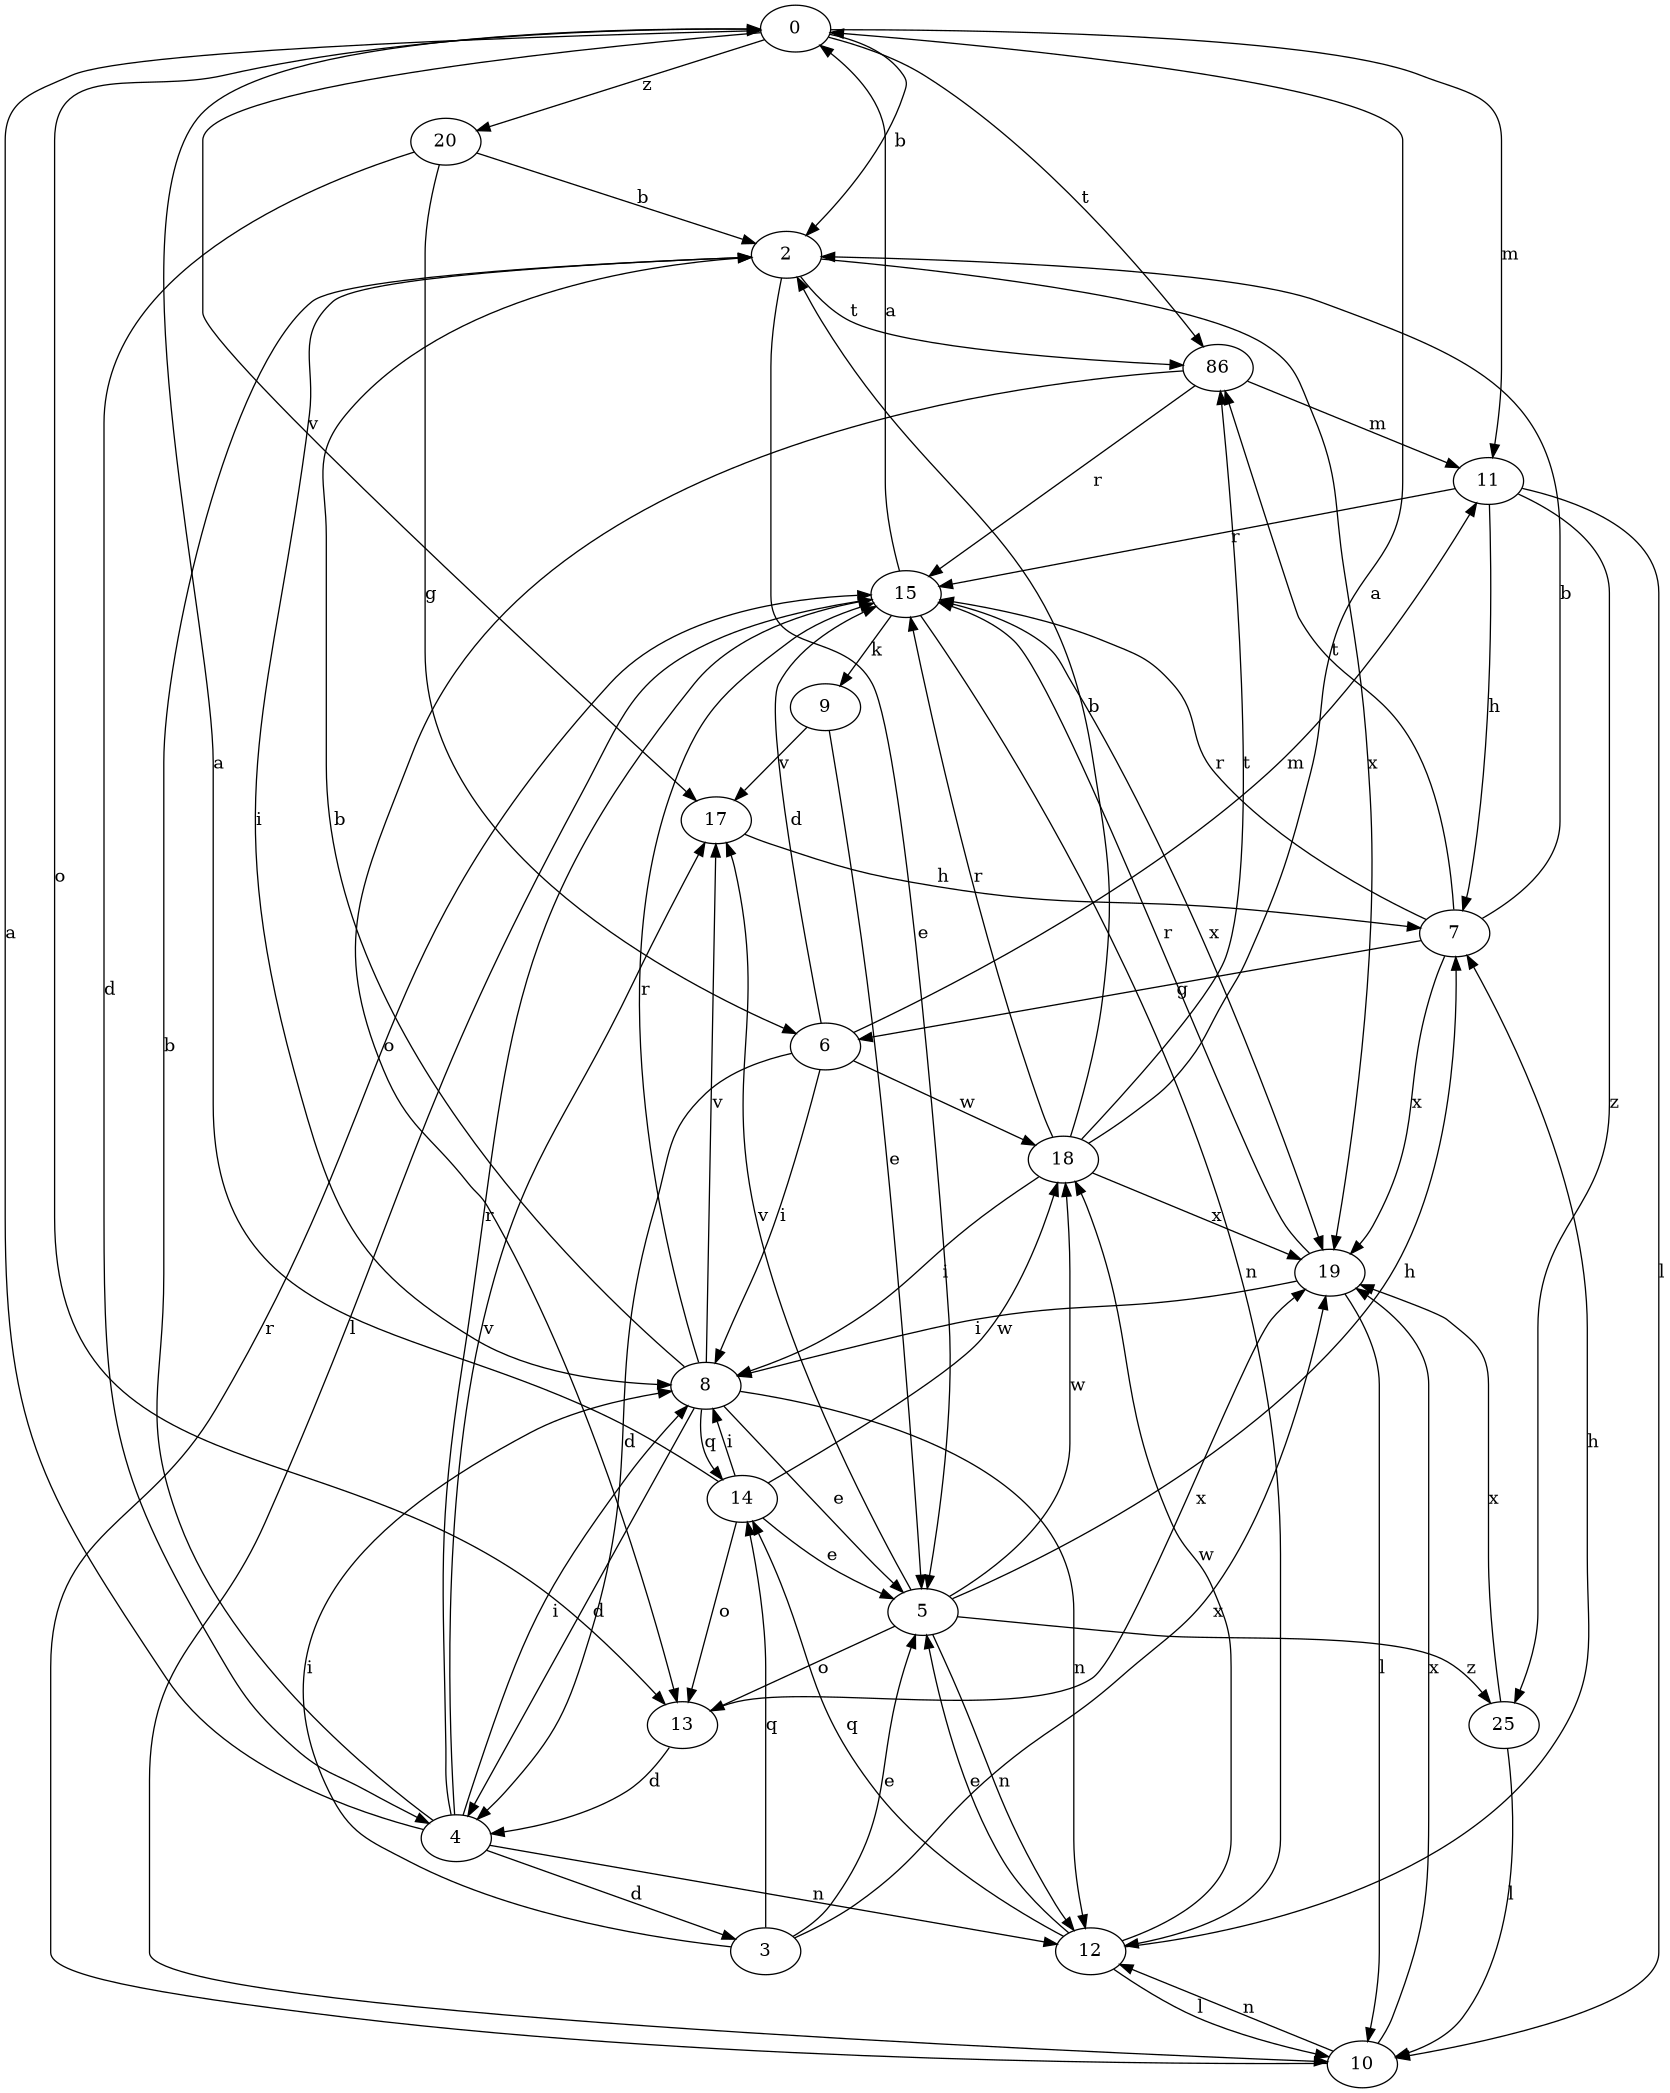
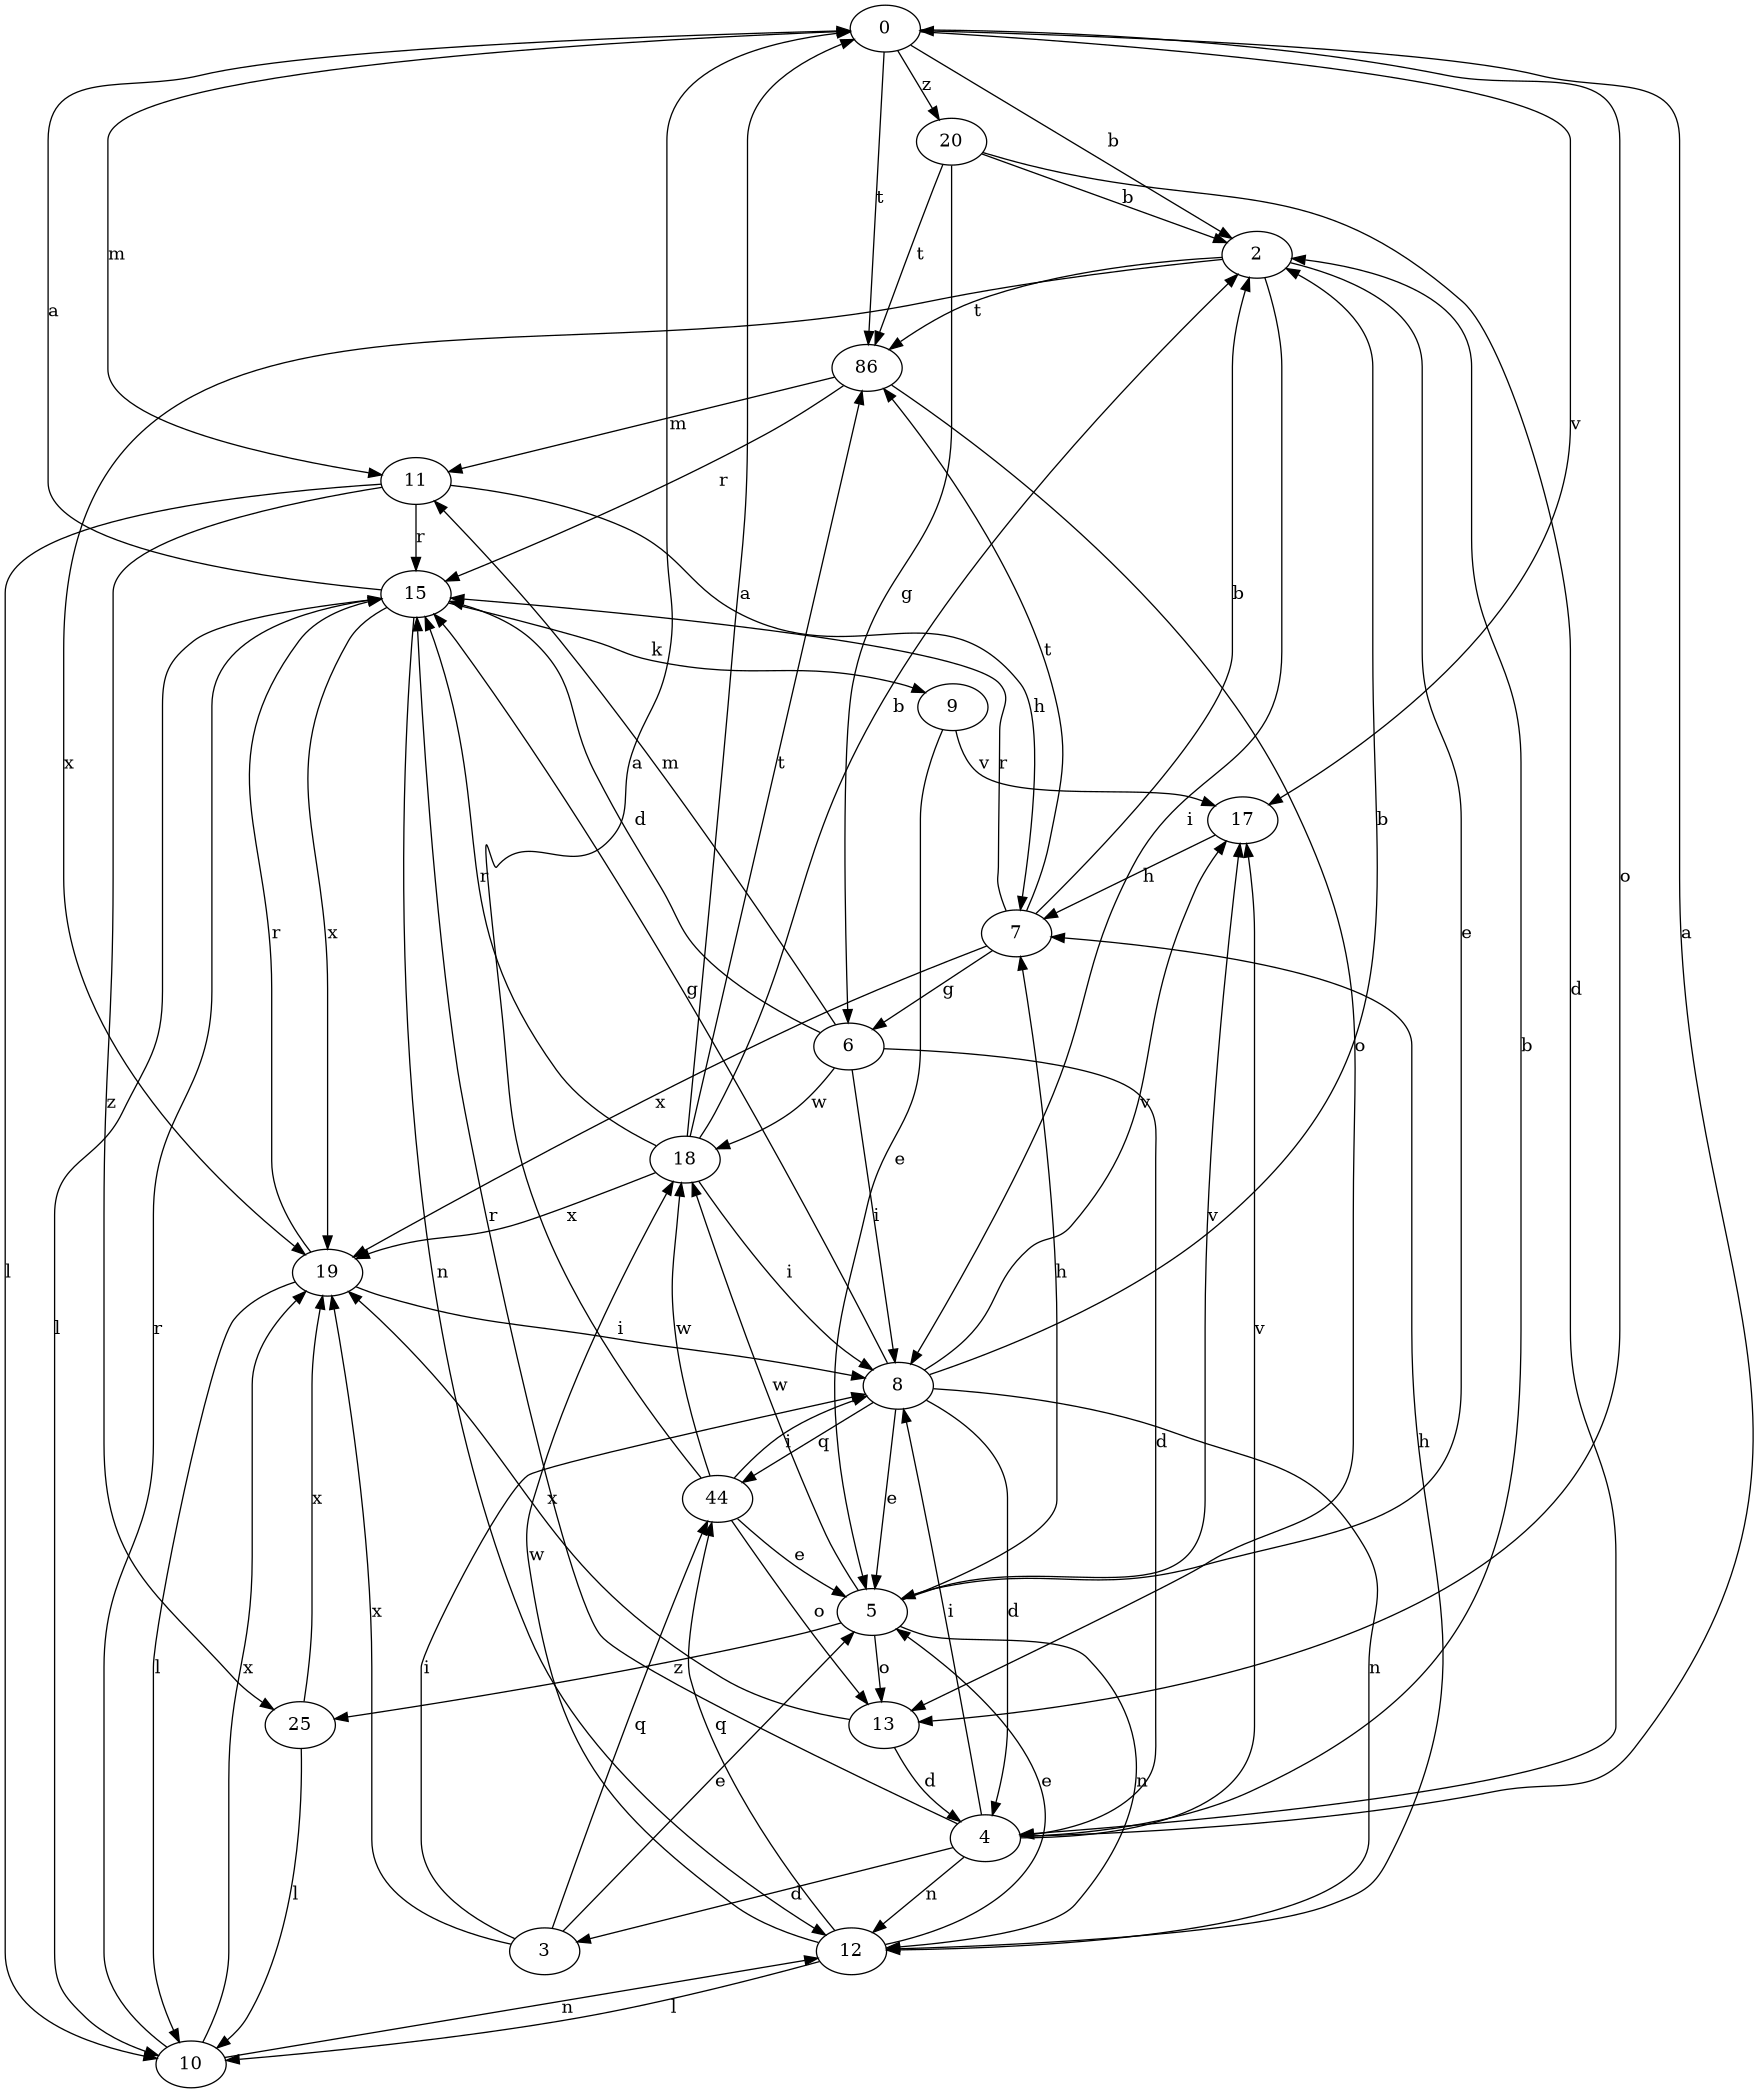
  strict digraph {
    0
    2
    11
    13
    n5 [label=86]
    17
    20
    5
    8
    19
    15
    7
    25
    10
    4
    6
    12
    18
-   14
+   14 [label=44]
    3
    9
    0 -> 2 [label=b]
    0 -> 11 [label=m]
    0 -> 13 [label=o]
    0 -> n5 [label=t]
    0 -> 17 [label=v]
    0 -> 20 [label=z]
    2 -> n5 [label=t]
    2 -> 5 [label=e]
    2 -> 8 [label=i]
    2 -> 19 [label=x]
    11 -> 15 [label=r]
    11 -> 7 [label=h]
    11 -> 25 [label=z]
    11 -> 10 [label=l]
    13 -> 19 [label=x]
    13 -> 4 [label=d]
    n5 -> 11 [label=m]
    n5 -> 13 [label=o]
    n5 -> 15 [label=r]
    17 -> 7 [label=h]
    20 -> 2 [label=b]
+   20 -> n5 [label=t]
    20 -> 4 [label=d]
    20 -> 6 [label=g]
    5 -> 13 [label=o]
    5 -> 17 [label=v]
    5 -> 7 [label=h]
    5 -> 25 [label=z]
    5 -> 12 [label=n]
    5 -> 18 [label=w]
    8 -> 2 [label=b]
    8 -> 17 [label=v]
    8 -> 5 [label=e]
-   8 -> 15 [label=r]
+   8 -> 15 [label=g]
    8 -> 4 [label=d]
    8 -> 12 [label=n]
    8 -> 14 [label=q]
    19 -> 8 [label=i]
    19 -> 15 [label=r]
    19 -> 10 [label=l]
    15 -> 0 [label=a]
    15 -> 19 [label=x]
    15 -> 10 [label=l]
    15 -> 12 [label=n]
    15 -> 9 [label=k]
    7 -> 2 [label=b]
    7 -> n5 [label=t]
    7 -> 19 [label=x]
    7 -> 15 [label=r]
    7 -> 6 [label=g]
    25 -> 19 [label=x]
    25 -> 10 [label=l]
    10 -> 19 [label=x]
    10 -> 15 [label=r]
    10 -> 12 [label=n]
    4 -> 0 [label=a]
    4 -> 2 [label=b]
    4 -> 17 [label=v]
    4 -> 8 [label=i]
    4 -> 15 [label=r]
    4 -> 12 [label=n]
    4 -> 3 [label=d]
    6 -> 11 [label=m]
    6 -> 8 [label=i]
    6 -> 15 [label=d]
    6 -> 4 [label=d]
    6 -> 18 [label=w]
    12 -> 5 [label=e]
    12 -> 7 [label=h]
    12 -> 10 [label=l]
    12 -> 18 [label=w]
    12 -> 14 [label=q]
    18 -> 0 [label=a]
    18 -> 2 [label=b]
    18 -> n5 [label=t]
    18 -> 8 [label=i]
    18 -> 19 [label=x]
    18 -> 15 [label=r]
    14 -> 0 [label=a]
    14 -> 13 [label=o]
    14 -> 5 [label=e]
    14 -> 8 [label=i]
    14 -> 18 [label=w]
    3 -> 5 [label=e]
    3 -> 8 [label=i]
    3 -> 19 [label=x]
    3 -> 14 [label=q]
    9 -> 17 [label=v]
    9 -> 5 [label=e]
  }
